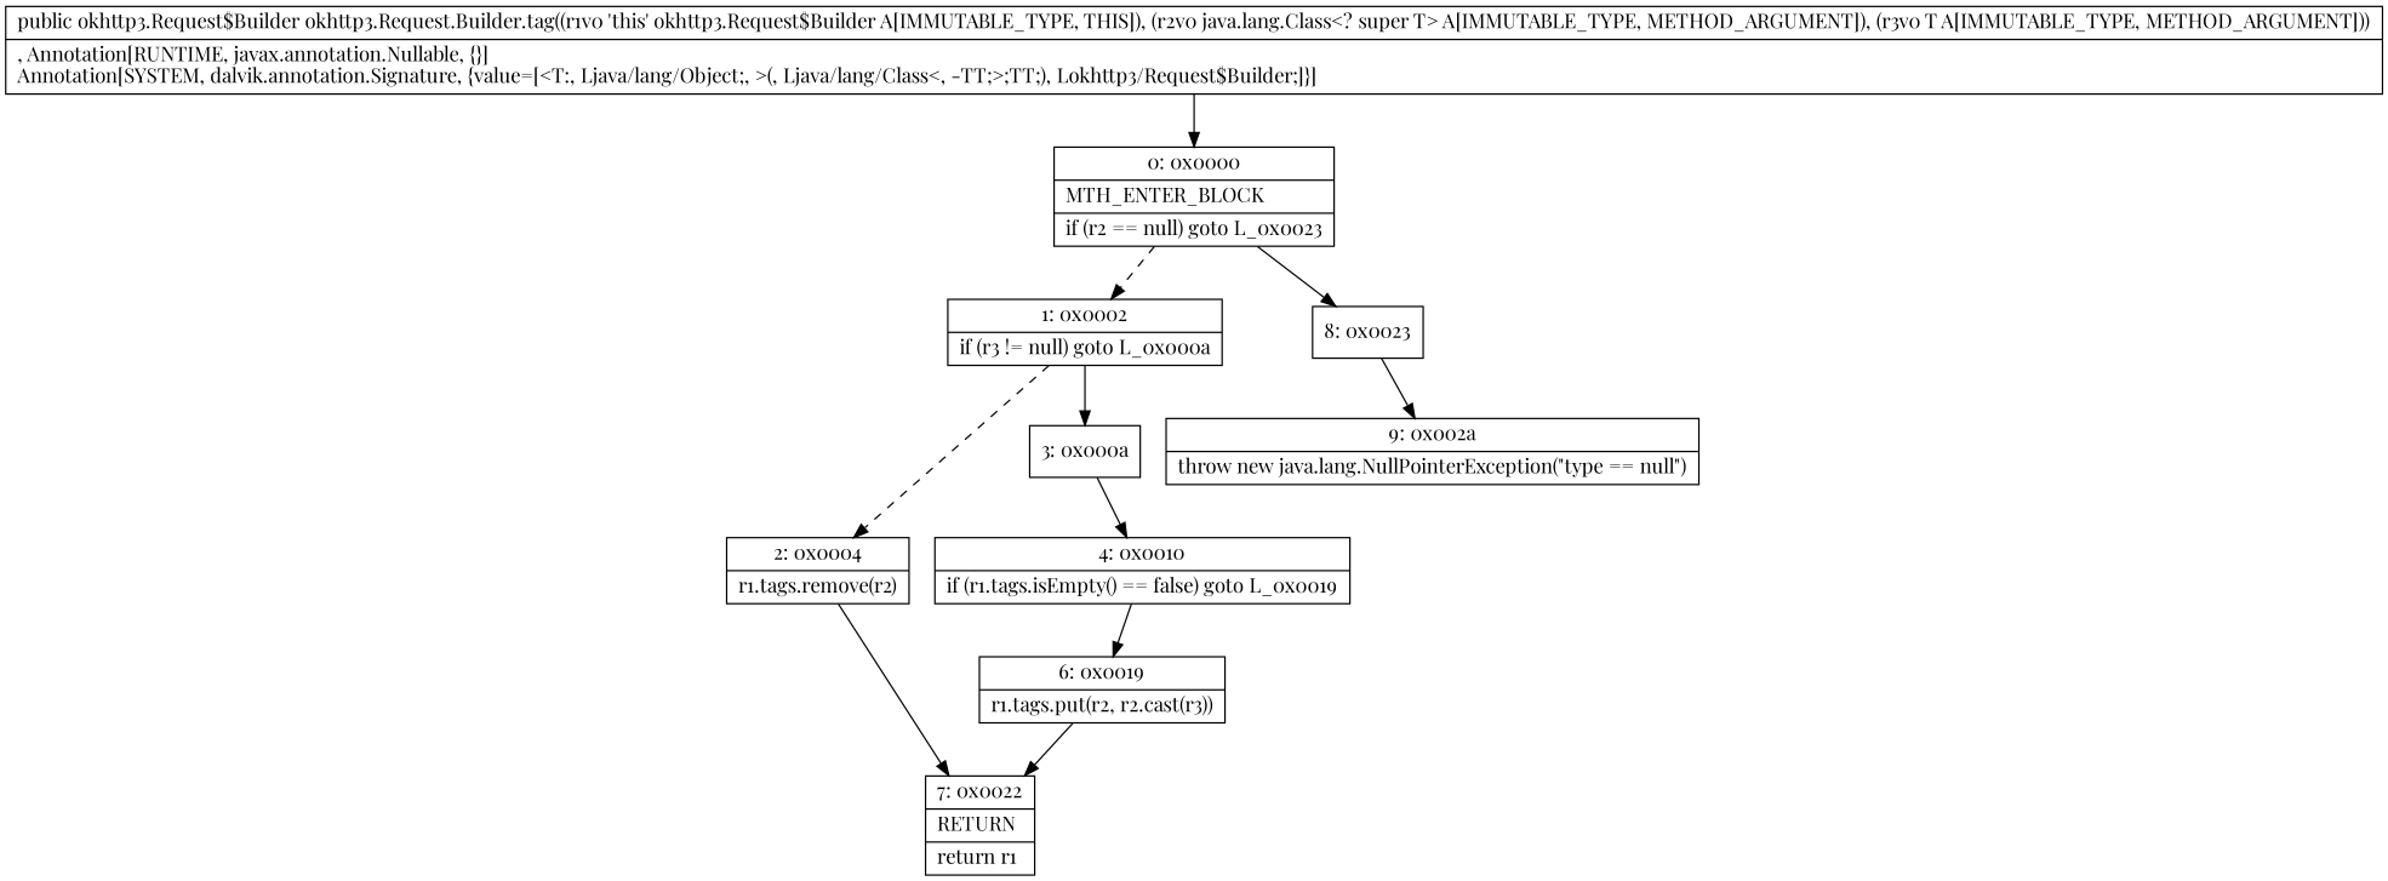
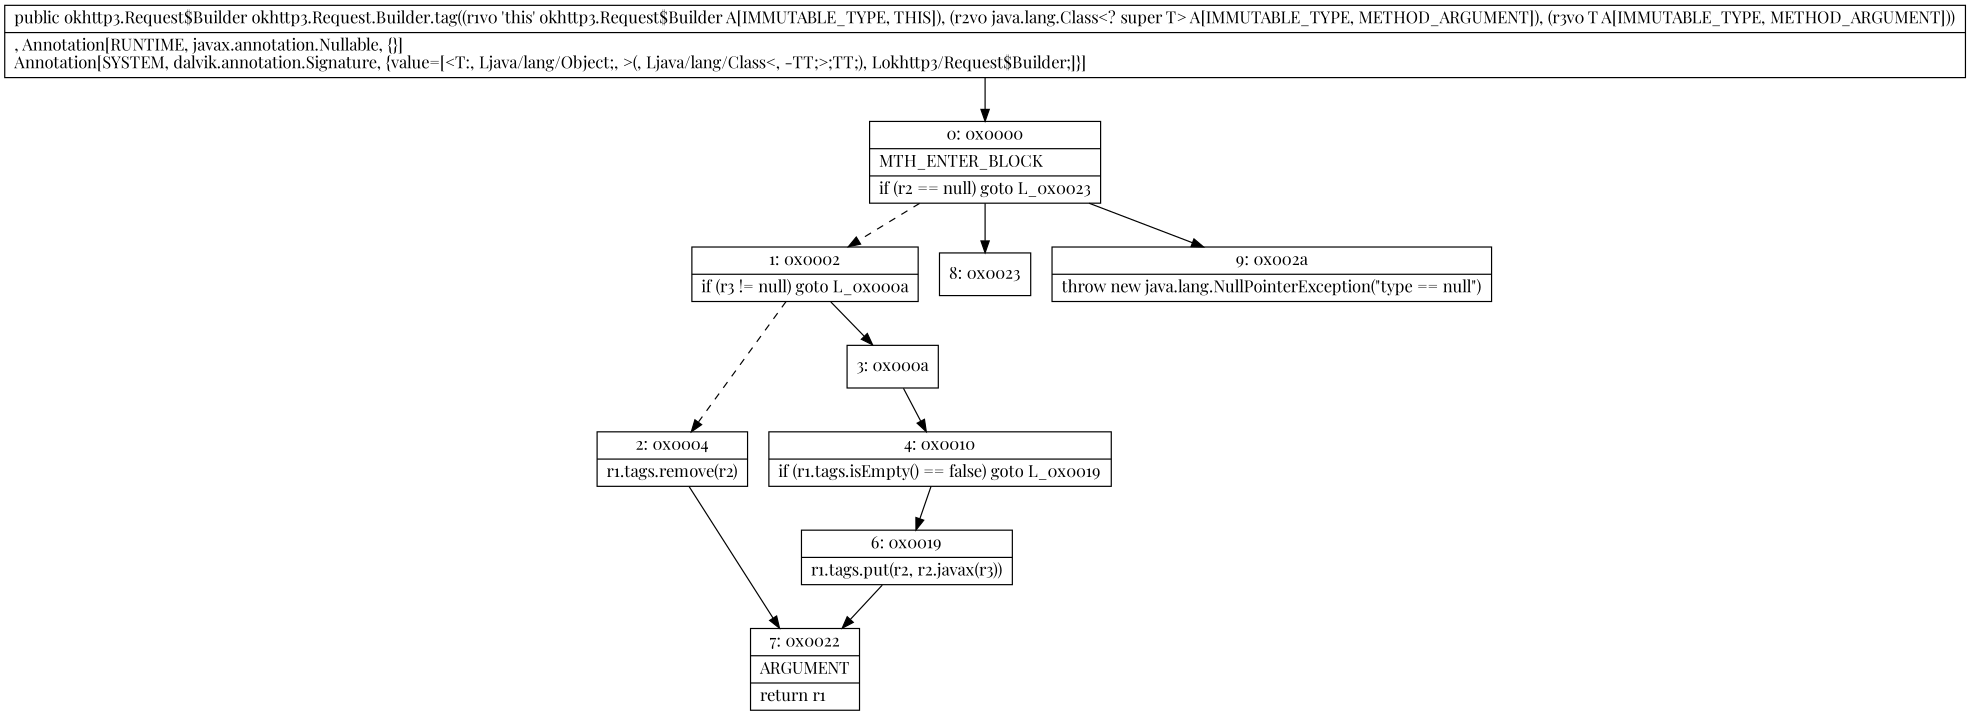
  digraph {
    fontname="Playfair Display"
    node [fontname="Playfair Display" shape=record]
    edge [fontname="Playfair Display"]
    n1 [label="{0\:\ 0x0000|MTH_ENTER_BLOCK\l|if (r2 == null) goto L_0x0023\l}"]
    n2 [label="{1\:\ 0x0002|if (r3 != null) goto L_0x000a\l}"]
    n3 [label="{8\:\ 0x0023}"]
    n4 [label="{2\:\ 0x0004|r1.tags.remove(r2)\l}"]
    n5 [label="{3\:\ 0x000a}"]
    n6 [label="{9\:\ 0x002a|throw new java.lang.NullPointerException(\"type == null\")\l}"]
-   n7 [label="{7\:\ 0x0022|RETURN\l|return r1\l}"]
+   n7 [label="{7\:\ 0x0022|ARGUMENT\l|return r1\l}"]
    n8 [label="{4\:\ 0x0010|if (r1.tags.isEmpty() == false) goto L_0x0019\l}"]
-   n9 [label="{6\:\ 0x0019|r1.tags.put(r2, r2.cast(r3))\l}"]
+   n9 [label="{6\:\ 0x0019|r1.tags.put(r2, r2.javax(r3))\l}"]
    n10 [label="{public okhttp3.Request$Builder okhttp3.Request.Builder.tag((r1v0 'this' okhttp3.Request$Builder A[IMMUTABLE_TYPE, THIS]), (r2v0 java.lang.Class\<? super T\> A[IMMUTABLE_TYPE, METHOD_ARGUMENT]), (r3v0 T A[IMMUTABLE_TYPE, METHOD_ARGUMENT]))  | , Annotation[RUNTIME, javax.annotation.Nullable, \{\}]\lAnnotation[SYSTEM, dalvik.annotation.Signature, \{value=[\<T:, Ljava\/lang\/Object;, \>(, Ljava\/lang\/Class\<, \-TT;\>;TT;), Lokhttp3\/Request$Builder;]\}]\l}"]
    n1 -> n2 [style=dashed]
    n1 -> n3
    n2 -> n4 [style=dashed]
    n2 -> n5
-   n3 -> n6
+   n1 -> n6
    n4 -> n7
    n5 -> n8
    n8 -> n9
    n9 -> n7
    n10 -> n1
  }
